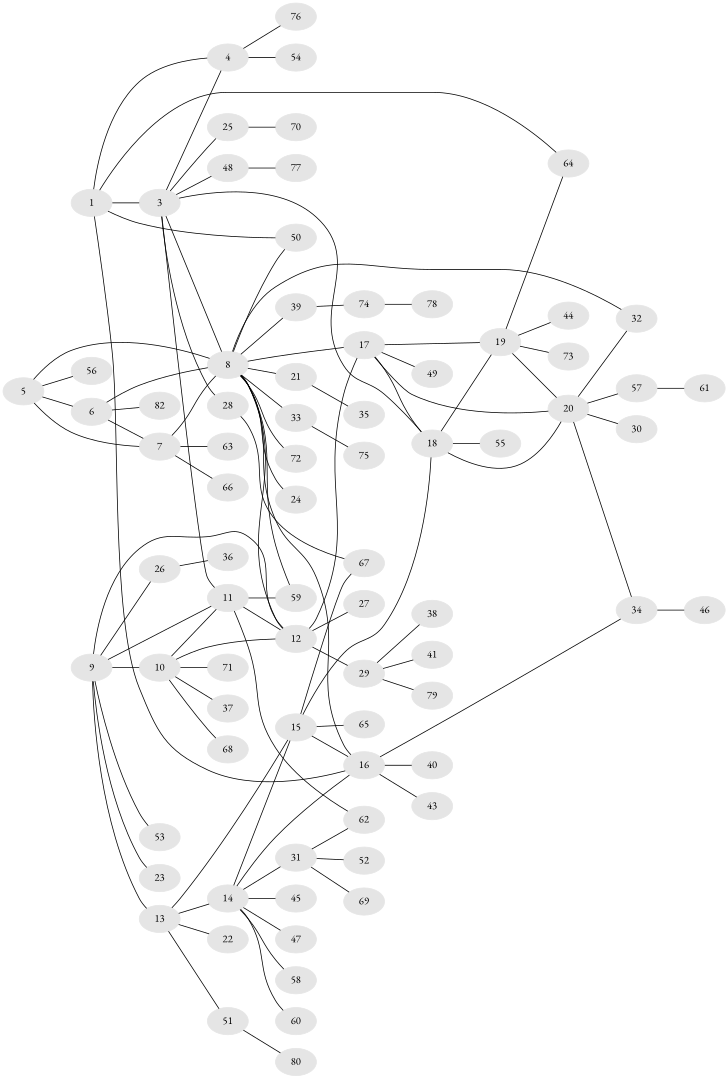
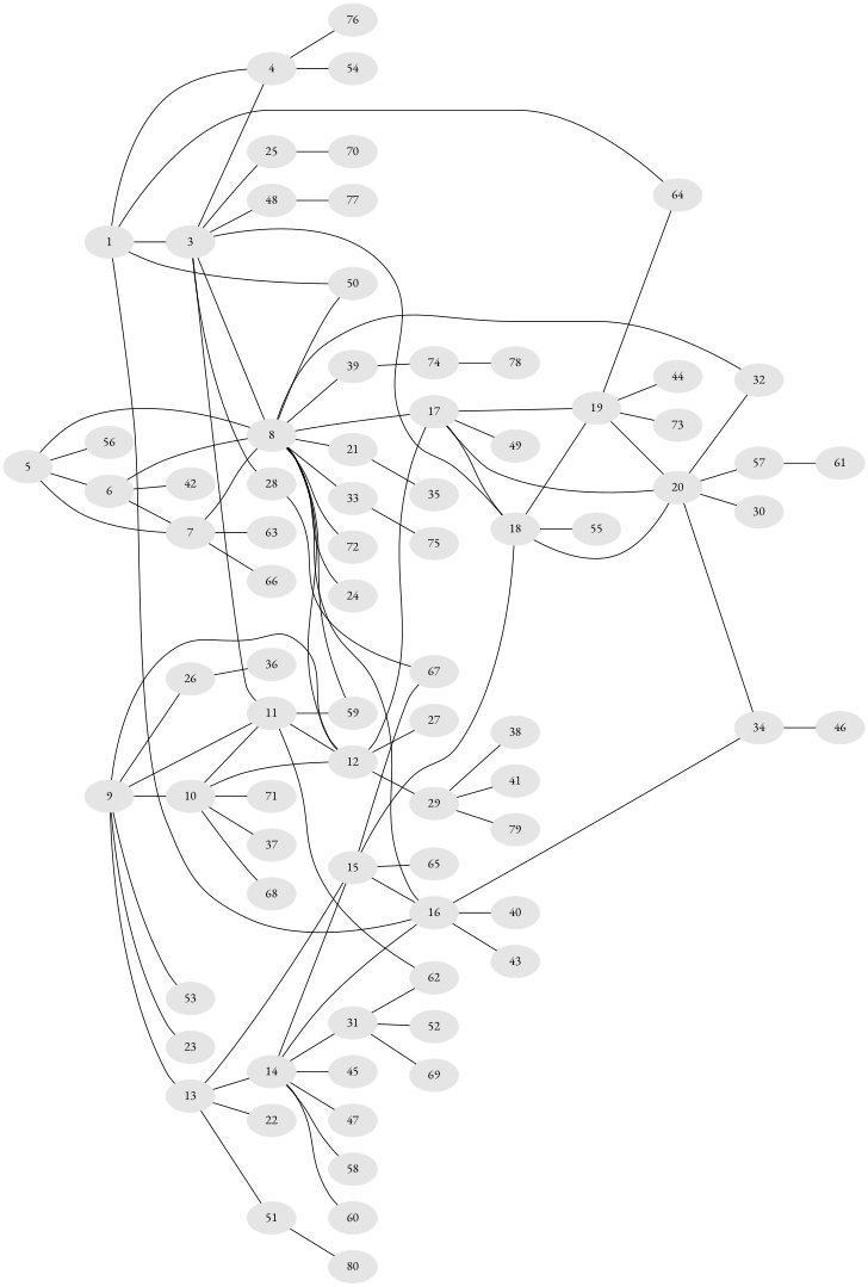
  graph {
    fontname="EB Garamond"
    rankdir=LR
    node [color=gray90 fontname="EB Garamond" style=filled]
    edge [fontname="EB Garamond"]
    1
    3
    4
    16
    50
    64
    8
    11
    18
    25
    28
    48
    54
    76
    34
    40
    43
    12
    17
    21
    24
    32
    33
    39
    59
    72
    62
    19
    20
    55
    70
    67
    77
    5
    6
    7
    56
-   42 [label=82]
+   42
    63
    66
    27
    29
    49
    35
    75
    74
    9
    10
    13
    23
    26
    53
    37
    68
    71
    14
    15
    22
    51
    36
    38
    41
    79
    31
    45
    47
    58
    60
    65
    80
    52
    69
    46
    44
    73
    30
    57
    61
    78
    1 -- 3
    1 -- 4
    1 -- 16
    1 -- 50
    1 -- 64
    3 -- 4
    3 -- 8
    3 -- 11
    3 -- 18
    3 -- 25
    3 -- 28
    3 -- 48
    4 -- 54
    4 -- 76
    16 -- 34
    16 -- 40
    16 -- 43
    8 -- 16
    8 -- 50
    8 -- 12
    8 -- 17
    8 -- 21
    8 -- 24
    8 -- 32
    8 -- 33
    8 -- 39
    8 -- 59
    8 -- 72
    11 -- 12
    11 -- 59
    11 -- 62
    18 -- 19
    18 -- 20
    18 -- 55
    25 -- 70
    28 -- 67
    48 -- 77
    34 -- 46
    12 -- 17
    12 -- 27
    12 -- 29
    17 -- 18
    17 -- 19
    17 -- 20
    17 -- 49
    21 -- 35
    33 -- 75
    39 -- 74
    19 -- 64
    19 -- 20
    19 -- 44
    19 -- 73
    20 -- 34
    20 -- 32
    20 -- 30
    20 -- 57
    5 -- 8
    5 -- 6
    5 -- 7
    5 -- 56
    6 -- 8
    6 -- 7
    6 -- 42
    7 -- 8
    7 -- 63
    7 -- 66
    29 -- 38
    29 -- 41
    29 -- 79
    74 -- 78
    9 -- 11
    9 -- 12
    9 -- 10
    9 -- 13
    9 -- 23
    9 -- 26
    9 -- 53
    10 -- 11
    10 -- 12
    10 -- 37
    10 -- 68
    10 -- 71
    13 -- 14
    13 -- 15
    13 -- 22
    13 -- 51
    26 -- 36
    14 -- 16
    14 -- 15
    14 -- 31
    14 -- 45
    14 -- 47
    14 -- 58
    14 -- 60
    15 -- 16
    15 -- 18
    15 -- 67
    15 -- 65
    51 -- 80
    31 -- 62
    31 -- 52
    31 -- 69
    57 -- 61
  }
